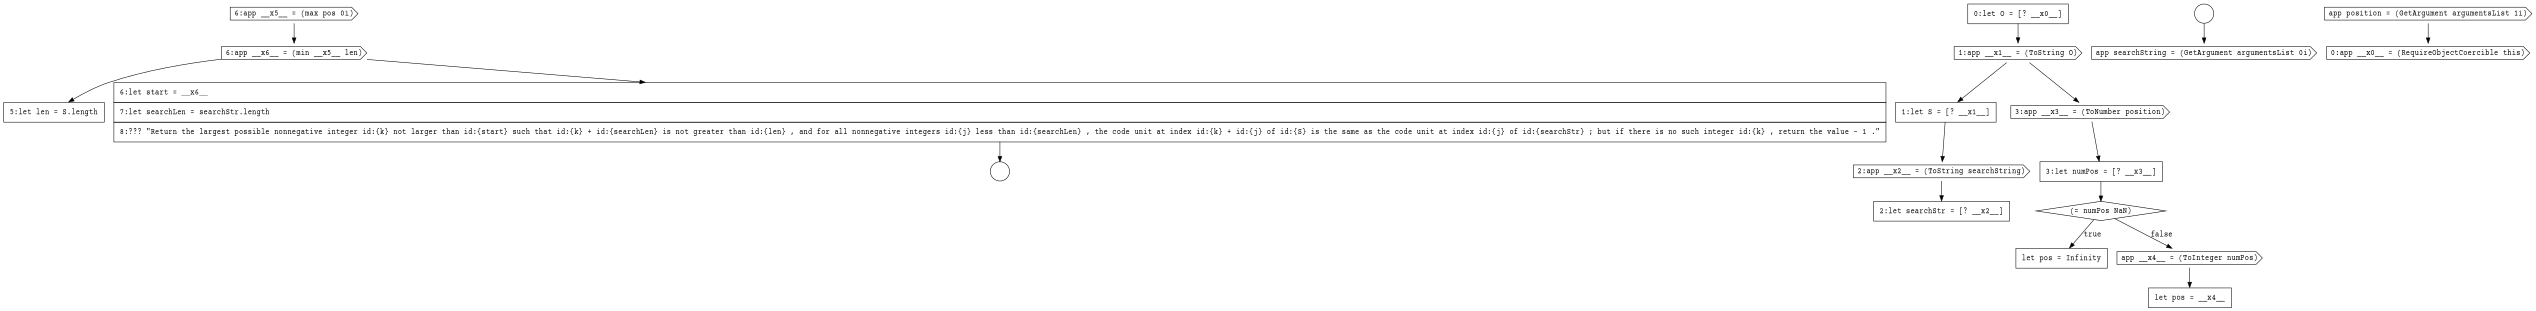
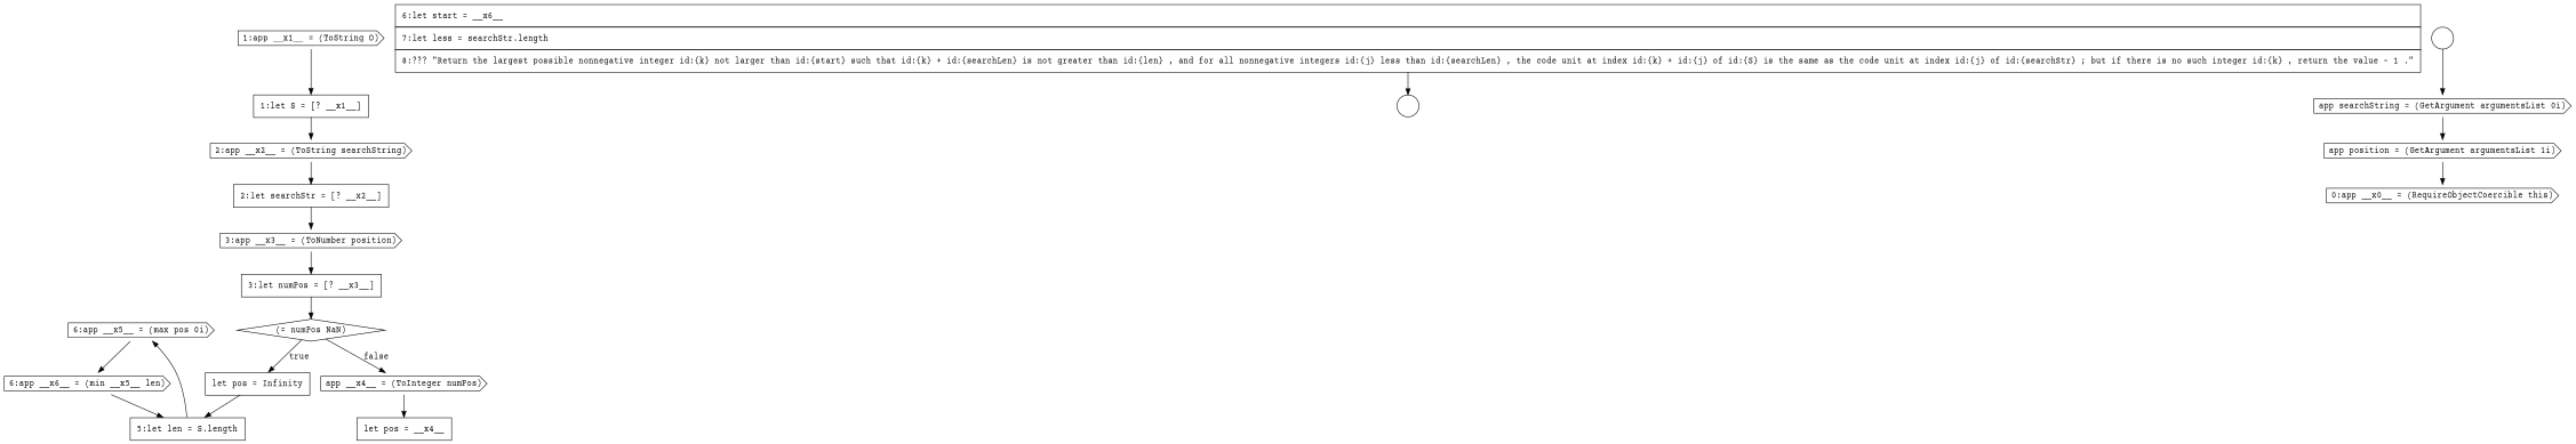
  digraph {
    fontname="Courier Prime"
    node [color=black fillcolor=white fontname="Courier Prime" shape=cds style=filled]
    edge [color=black fontname="Courier Prime"]
    n1 [label=<<font color="black">6:app __x5__ = (max pos 0i)</font>>]
    n2 [label=<<font color="black">6:app __x6__ = (min __x5__ len)</font>>]
    n3 [label=<<font color="black">     <table border="0" cellborder="1" cellspacing="0" cellpadding="10">       <tr><td align="left">5:let len = S.length</td></tr>     </table>   </font>> margin=0 shape=none]
-   n4 [label=<<font color="black">     <table border="0" cellborder="1" cellspacing="0" cellpadding="10">       <tr><td align="left">6:let start = __x6__</td></tr>       <tr><td align="left">7:let searchLen = searchStr.length</td></tr>       <tr><td align="left">8:??? &quot;Return the largest possible nonnegative integer id:{k} not larger than id:{start} such that id:{k} + id:{searchLen} is not greater than id:{len} , and for all nonnegative integers id:{j} less than id:{searchLen} , the code unit at index id:{k} + id:{j} of id:{S} is the same as the code unit at index id:{j} of id:{searchStr} ; but if there is no such integer id:{k} , return the value - 1 .&quot;</td></tr>     </table>   </font>> margin=0 shape=none]
+   n4 [label=<<font color="black">     <table border="0" cellborder="1" cellspacing="0" cellpadding="10">       <tr><td align="left">6:let start = __x6__</td></tr>       <tr><td align="left">7:let less = searchStr.length</td></tr>       <tr><td align="left">8:??? &quot;Return the largest possible nonnegative integer id:{k} not larger than id:{start} such that id:{k} + id:{searchLen} is not greater than id:{len} , and for all nonnegative integers id:{j} less than id:{searchLen} , the code unit at index id:{k} + id:{j} of id:{S} is the same as the code unit at index id:{j} of id:{searchStr} ; but if there is no such integer id:{k} , return the value - 1 .&quot;</td></tr>     </table>   </font>> margin=0 shape=none]
    n5 [label=<<font color="black">     <table border="0" cellborder="1" cellspacing="0" cellpadding="10">       <tr><td align="left">1:let S = [? __x1__]</td></tr>     </table>   </font>> margin=0 shape=none]
    n6 [label=<<font color="black">2:app __x2__ = (ToString searchString)</font>>]
    n7 [label=<<font color="black">     <table border="0" cellborder="1" cellspacing="0" cellpadding="10">       <tr><td align="left">2:let searchStr = [? __x2__]</td></tr>     </table>   </font>> margin=0 shape=none]
    n8 [label=<<font color="black">app searchString = (GetArgument argumentsList 0i)</font>>]
    n9 [label=<<font color="black">app position = (GetArgument argumentsList 1i)</font>>]
    n10 [label=<<font color="black">0:app __x0__ = (RequireObjectCoercible this)</font>>]
    n11 [label=<<font color="black">     <table border="0" cellborder="1" cellspacing="0" cellpadding="10">       <tr><td align="left">let pos = Infinity</td></tr>     </table>   </font>> margin=0 shape=none]
-   n12 [label=<<font color="black">     <table border="0" cellborder="1" cellspacing="0" cellpadding="10">       <tr><td align="left">0:let O = [? __x0__]</td></tr>     </table>   </font>> margin=0 shape=none]
    n13 [label=<<font color="black">1:app __x1__ = (ToString O)</font>>]
    n14 [label=<<font color="black">3:app __x3__ = (ToNumber position)</font>>]
    n15 [label=<<font color="black">     <table border="0" cellborder="1" cellspacing="0" cellpadding="10">       <tr><td align="left">3:let numPos = [? __x3__]</td></tr>     </table>   </font>> margin=0 shape=none]
    n16 [label=<<font color="black">(= numPos NaN)</font>> shape=diamond]
    n17 [label=" " shape=circle]
    n18 [label=<<font color="black">     <table border="0" cellborder="1" cellspacing="0" cellpadding="10">       <tr><td align="left">let pos = __x4__</td></tr>     </table>   </font>> margin=0 shape=none]
    n19 [label=<<font color="black">app __x4__ = (ToInteger numPos)</font>>]
    n20 [label=" " shape=circle]
    n1 -> n2
    n2 -> n3
-   n2 -> n4
+   n3 -> n1
    n4 -> n17
    n5 -> n6
    n6 -> n7
-   n13 -> n14
+   n7 -> n14
+   n8 -> n9
    n9 -> n10
-   n12 -> n13
+   n11 -> n3
    n13 -> n5
    n14 -> n15
    n15 -> n16
    n16 -> n11 [label=<<font color="black">true</font>>]
    n16 -> n19 [label=<<font color="black">false</font>>]
    n19 -> n18
    n20 -> n8
  }
